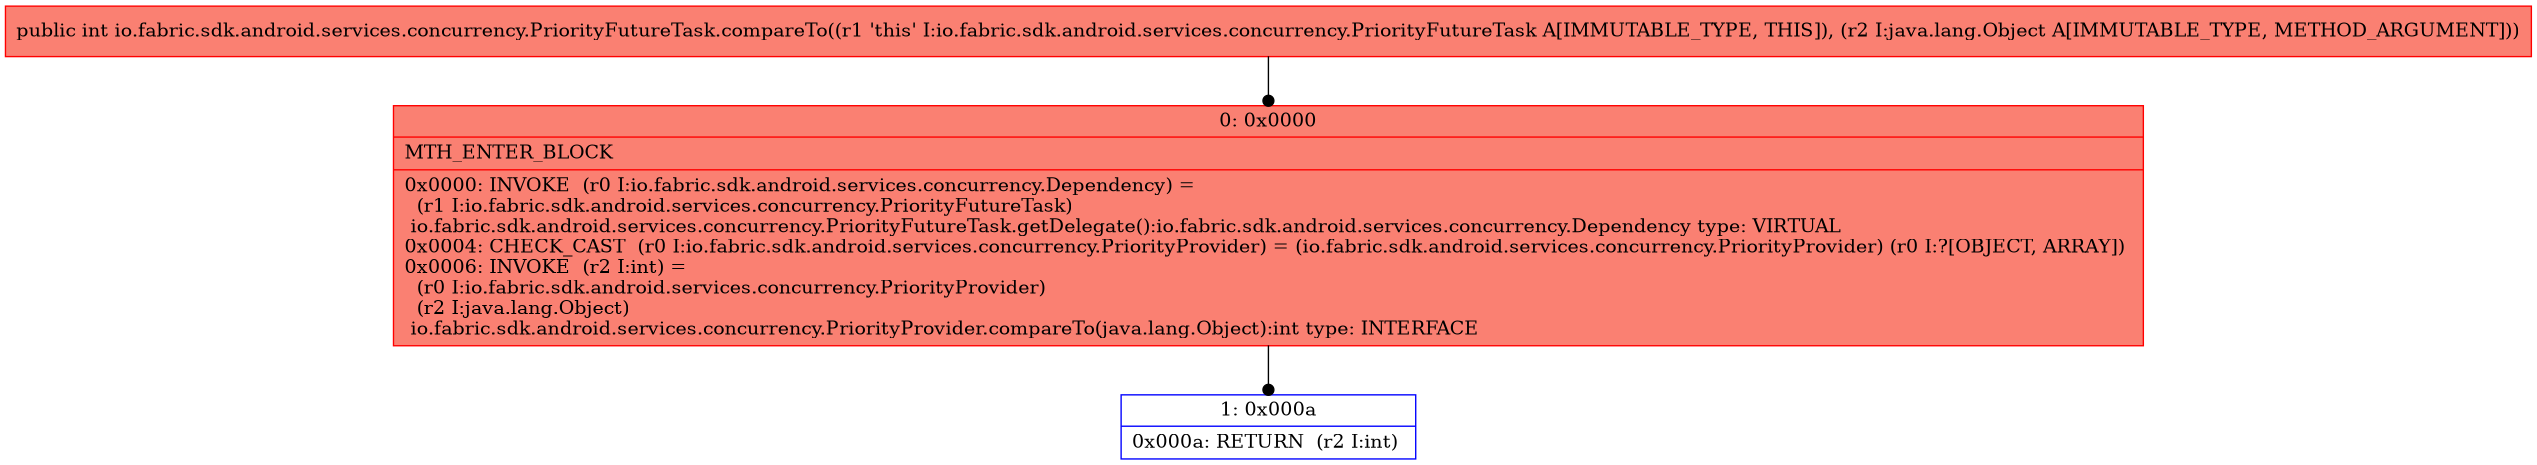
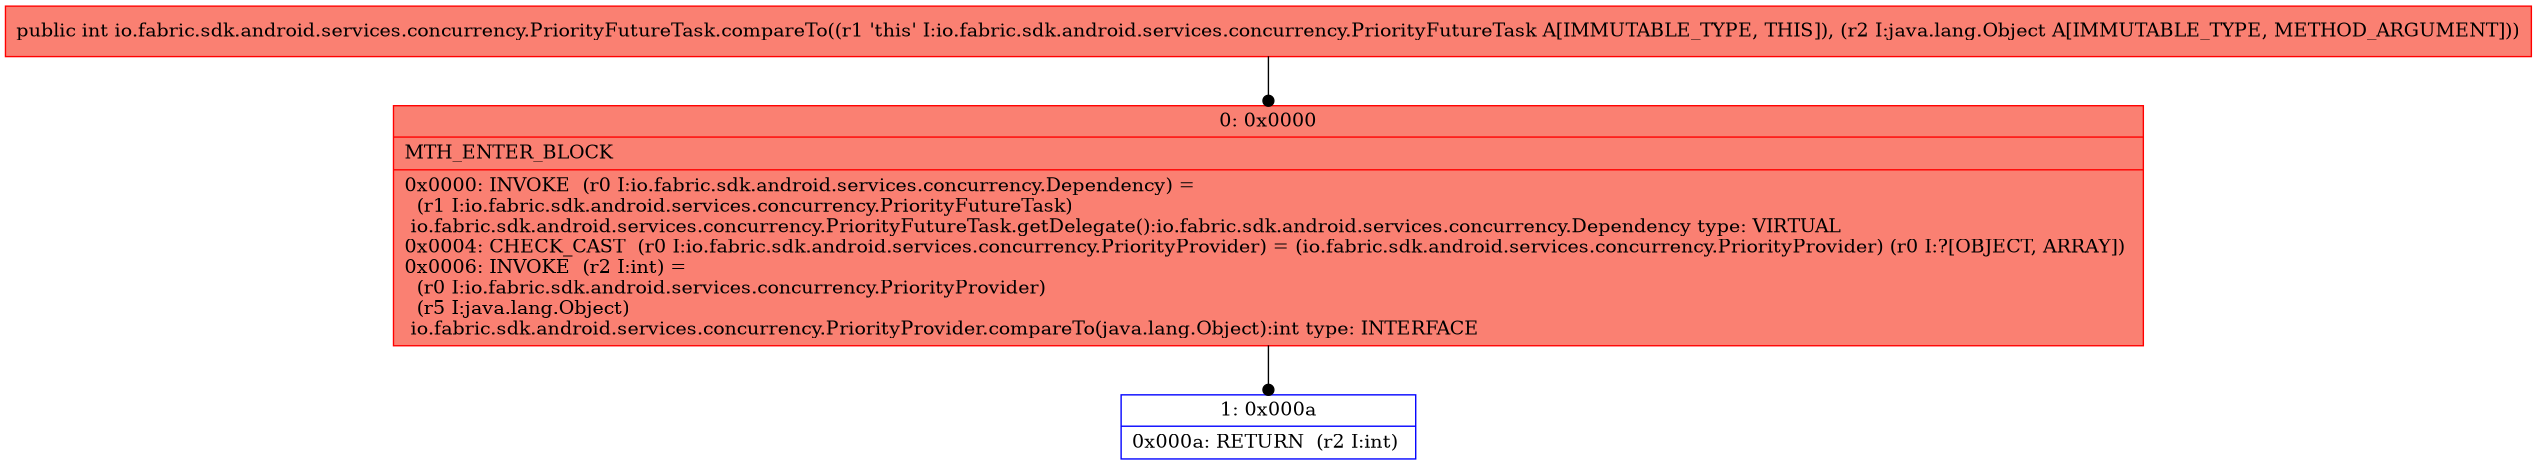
  digraph {
    node [shape=record style=filled fillcolor=salmon color=red]
    edge [arrowhead=dot]
-   n1 [label="{0\:\ 0x0000|MTH_ENTER_BLOCK\l|0x0000: INVOKE  (r0 I:io.fabric.sdk.android.services.concurrency.Dependency) = \l  (r1 I:io.fabric.sdk.android.services.concurrency.PriorityFutureTask)\l io.fabric.sdk.android.services.concurrency.PriorityFutureTask.getDelegate():io.fabric.sdk.android.services.concurrency.Dependency type: VIRTUAL \l0x0004: CHECK_CAST  (r0 I:io.fabric.sdk.android.services.concurrency.PriorityProvider) = (io.fabric.sdk.android.services.concurrency.PriorityProvider) (r0 I:?[OBJECT, ARRAY]) \l0x0006: INVOKE  (r2 I:int) = \l  (r0 I:io.fabric.sdk.android.services.concurrency.PriorityProvider)\l  (r2 I:java.lang.Object)\l io.fabric.sdk.android.services.concurrency.PriorityProvider.compareTo(java.lang.Object):int type: INTERFACE \l}"]
+   n1 [label="{0\:\ 0x0000|MTH_ENTER_BLOCK\l|0x0000: INVOKE  (r0 I:io.fabric.sdk.android.services.concurrency.Dependency) = \l  (r1 I:io.fabric.sdk.android.services.concurrency.PriorityFutureTask)\l io.fabric.sdk.android.services.concurrency.PriorityFutureTask.getDelegate():io.fabric.sdk.android.services.concurrency.Dependency type: VIRTUAL \l0x0004: CHECK_CAST  (r0 I:io.fabric.sdk.android.services.concurrency.PriorityProvider) = (io.fabric.sdk.android.services.concurrency.PriorityProvider) (r0 I:?[OBJECT, ARRAY]) \l0x0006: INVOKE  (r2 I:int) = \l  (r0 I:io.fabric.sdk.android.services.concurrency.PriorityProvider)\l  (r5 I:java.lang.Object)\l io.fabric.sdk.android.services.concurrency.PriorityProvider.compareTo(java.lang.Object):int type: INTERFACE \l}"]
    n2 [label="{1\:\ 0x000a|0x000a: RETURN  (r2 I:int) \l}" fillcolor=white color=blue]
    n3 [label="{public int io.fabric.sdk.android.services.concurrency.PriorityFutureTask.compareTo((r1 'this' I:io.fabric.sdk.android.services.concurrency.PriorityFutureTask A[IMMUTABLE_TYPE, THIS]), (r2 I:java.lang.Object A[IMMUTABLE_TYPE, METHOD_ARGUMENT])) }"]
    n1 -> n2
    n3 -> n1
  }
